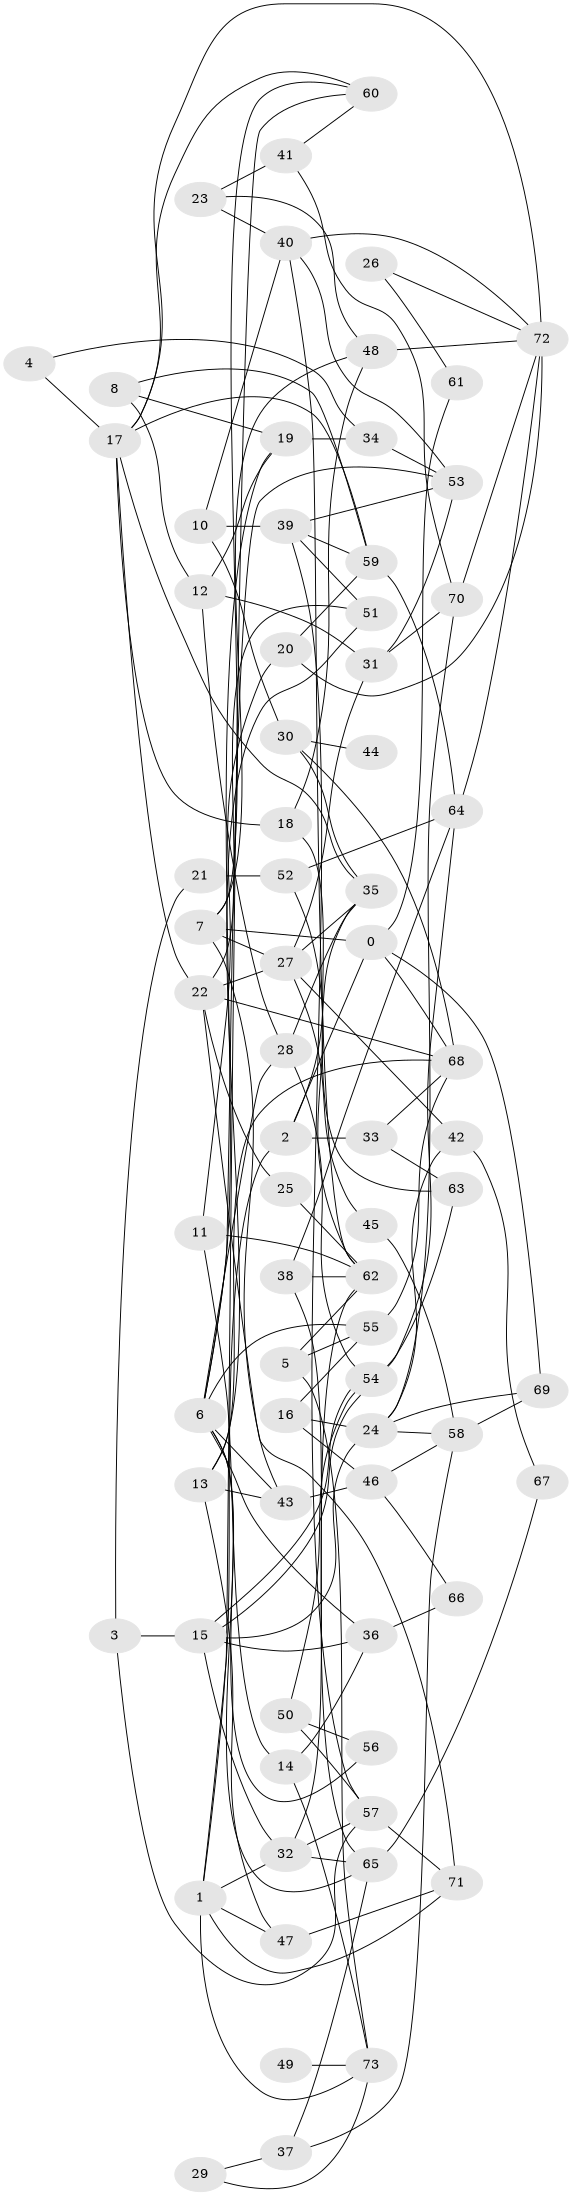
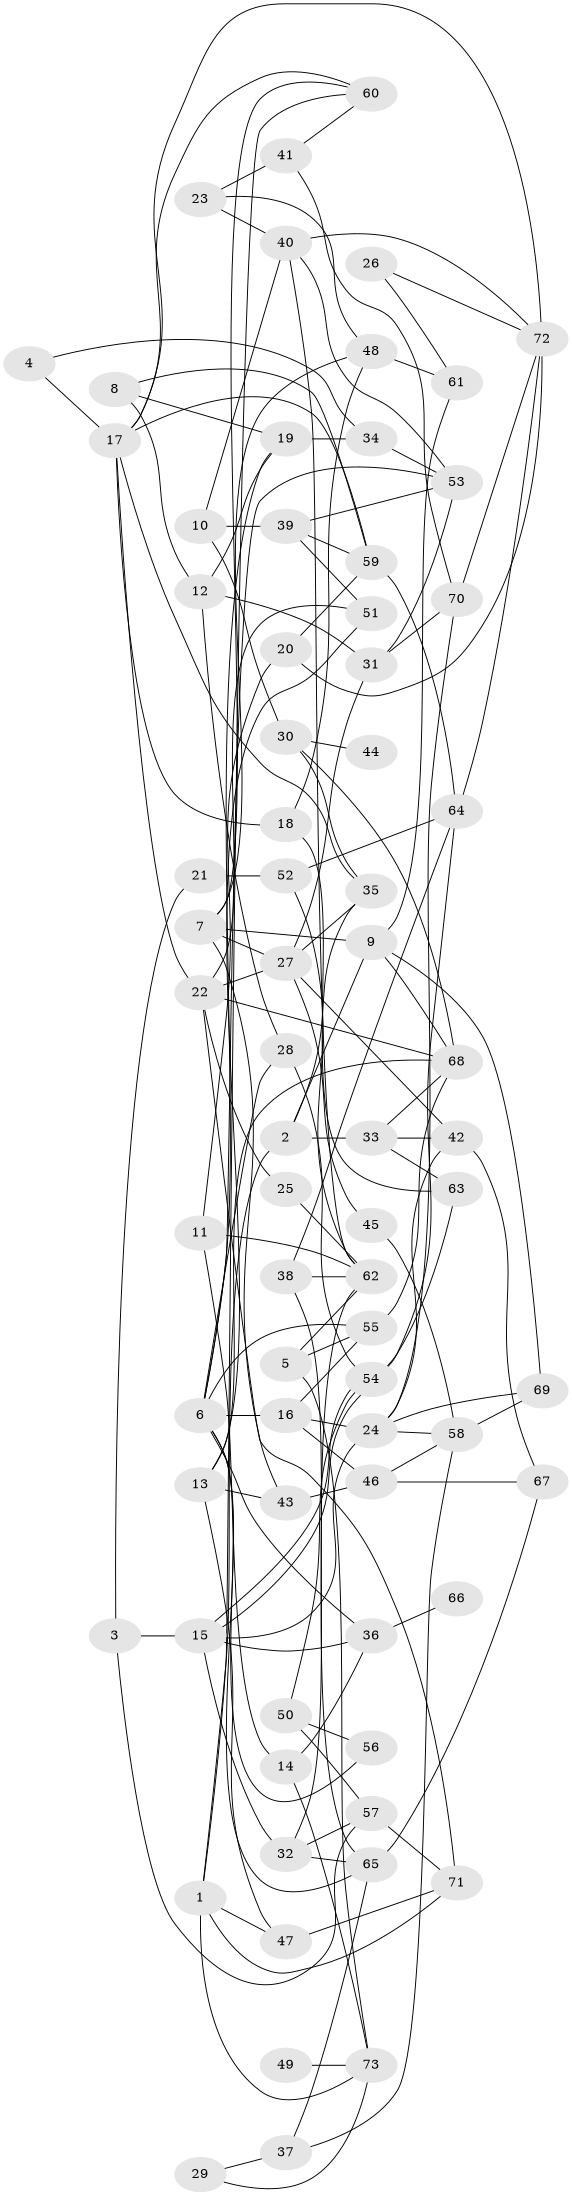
  graph {
    rankdir=LR
    node [color=gray90 style=filled]
    1
    2
    32
    47
    60
    71
    73
-   9 [label=0]
+   9
    33
    35
    57
    62
    65
    61
    68
    69
    63
    42
    3
    15
    21
    36
    24
    54
    52
    4
    17
    34
    59
    18
    22
    72
    53
    5
    55
    6
    16
    19
    28
    56
    46
    66
    67
    7
    27
    43
    48
    31
    45
    8
    12
    64
    10
    30
    39
    40
    44
    51
    11
    14
    20
    70
    13
    58
    25
    23
    41
    26
    29
    37
    38
    49
    50
    1 -- 2
-   1 -- 32
    1 -- 47
    1 -- 60
    1 -- 71
    1 -- 73
    2 -- 9
    2 -- 33
    2 -- 35
    32 -- 57
    32 -- 62
    32 -- 65
    47 -- 71
    9 -- 61
    9 -- 68
    9 -- 69
    33 -- 68
    33 -- 63
+   33 -- 42
    57 -- 71
    65 -- 67
    42 -- 67
    3 -- 57
    3 -- 15
    3 -- 21
    15 -- 32
    15 -- 36
    15 -- 24
    15 -- 54
    15 -- 54
    21 -- 52
    36 -- 66
    24 -- 69
    24 -- 42
    24 -- 70
    24 -- 58
    54 -- 63
    54 -- 64
    52 -- 62
    52 -- 64
    4 -- 17
    4 -- 34
    17 -- 60
    17 -- 35
    17 -- 59
    17 -- 18
    17 -- 22
    17 -- 72
    34 -- 53
    59 -- 64
    18 -- 63
    18 -- 48
    22 -- 71
    22 -- 68
    22 -- 27
    22 -- 51
    22 -- 25
    5 -- 73
    5 -- 62
    5 -- 55
    55 -- 68
    6 -- 65
    6 -- 36
    6 -- 53
    6 -- 55
-   6 -- 43
+   6 -- 16
    6 -- 19
    6 -- 28
    6 -- 56
    16 -- 24
    16 -- 55
    16 -- 46
    19 -- 34
-   28 -- 35
    28 -- 54
-   46 -- 66
+   46 -- 67
    46 -- 58
    7 -- 60
    7 -- 9
    7 -- 27
    7 -- 43
    7 -- 48
    27 -- 35
    27 -- 42
    27 -- 31
    27 -- 45
    43 -- 46
-   48 -- 72
+   48 -- 61
    31 -- 53
    31 -- 70
    45 -- 58
    8 -- 59
    8 -- 19
    8 -- 12
    12 -- 19
    12 -- 28
    12 -- 31
    64 -- 72
    10 -- 30
    10 -- 39
    10 -- 40
    30 -- 35
    30 -- 68
    30 -- 44
-   39 -- 57
    39 -- 59
    39 -- 53
    39 -- 51
    40 -- 62
    40 -- 72
    40 -- 53
    11 -- 62
    11 -- 14
    11 -- 20
    14 -- 73
    14 -- 36
    20 -- 59
    20 -- 72
    70 -- 72
    13 -- 47
    13 -- 68
    13 -- 43
    13 -- 51
    58 -- 69
    25 -- 62
    23 -- 48
    23 -- 40
    23 -- 41
    41 -- 60
    41 -- 70
    26 -- 61
    26 -- 72
    29 -- 73
    29 -- 37
    37 -- 65
    37 -- 58
    38 -- 62
    38 -- 65
    38 -- 64
    49 -- 73
    50 -- 57
    50 -- 54
    50 -- 56
  }
